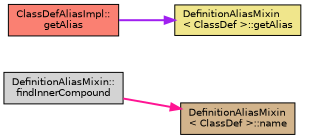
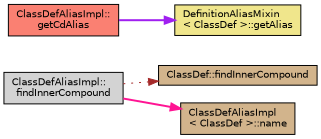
  digraph {
    rankdir=LR
    node [color=black fillcolor=tan fontname=Helvetica fontsize=10 shape=record style=filled]
    edge [fontname=Helvetica fontsize=10 labelfontname=Helvetica labelfontsize=10 style=bold]
-   n1 [fillcolor=lightgrey fontcolor=black height=0.2 label="DefinitionAliasMixin::\lfindInnerCompound" width=0.4]
-   n3 [height=0.2 label="DefinitionAliasMixin\l\< ClassDef \>::name" width=0.4]
-   n4 [fillcolor=salmon height=0.2 label="ClassDefAliasImpl::\lgetAlias" width=0.4]
+   n1 [fillcolor=lightgrey fontcolor=black height=0.2 label="ClassDefAliasImpl::\lfindInnerCompound" width=0.4]
+   n2 [height=0.2 label="ClassDef::findInnerCompound" width=0.4]
+   n3 [height=0.2 label="ClassDefAliasImpl\l\< ClassDef \>::name" width=0.4]
+   n4 [fillcolor=salmon height=0.2 label="ClassDefAliasImpl::\lgetCdAlias" width=0.4]
    n5 [fillcolor=khaki height=0.2 label="DefinitionAliasMixin\l\< ClassDef \>::getAlias" width=0.4]
+   n1 -> n2 [color=brown style=dotted]
    n1 -> n3 [color=deeppink]
    n4 -> n5 [color=purple]
  }
